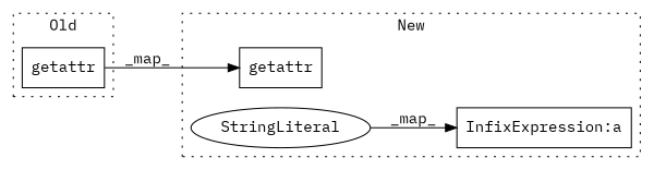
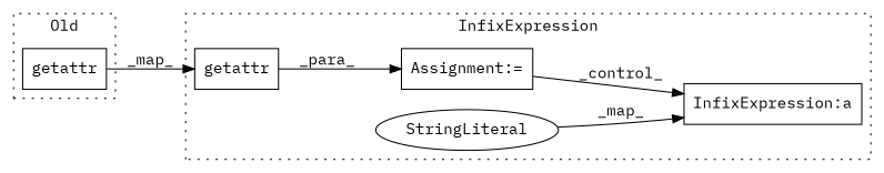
  digraph {
    fontname="IBM Plex Mono"
    rankdir=LR
    node [a=32 fontname="IBM Plex Mono" l="8,1" shape=box]
    edge [fontname="IBM Plex Mono"]
    n1 [label=getattr s="3661,3700"]
+   n2 [a=7 l=1 label="Assignment:=" s=3660]
    n3 [a=27 l=3 label="InfixExpression:a" s=3827]
    n4 [a=45 l=9 label=StringLiteral s=3830 shape=ellipse]
    n5 [label=getattr s="3616,3655"]
    subgraph cluster_1 {
-     label=New
+     label=InfixExpression
      style=dotted
      n1
+     n2
      n3
      n4
    }
    subgraph cluster_2 {
      label=Old
      style=dotted
      n5
    }
+   n1 -> n2 [label=_para_]
+   n2 -> n3 [label=_control_]
    n4 -> n3 [label=_map_]
    n5 -> n1 [label=_map_]
  }
